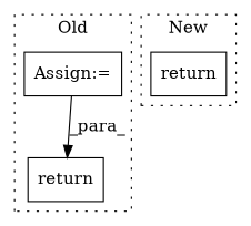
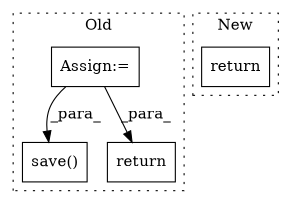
  digraph {
    node [a=93 l=7 shape=box]
+   n1 [a=75 l="9,1" label="save()" s="4760,4778"]
    n2 [a=68 l=3 label="Assign:=" s=4668]
    n3 [label=return s=4788]
    n4 [label=return s=4896]
    subgraph cluster_1 {
      label=Old
      style=dotted
+     n1
      n2
      n3
    }
    subgraph cluster_2 {
      label=New
      style=dotted
      n4
    }
+   n2 -> n1 [label=_para_]
    n2 -> n3 [label=_para_]
  }
